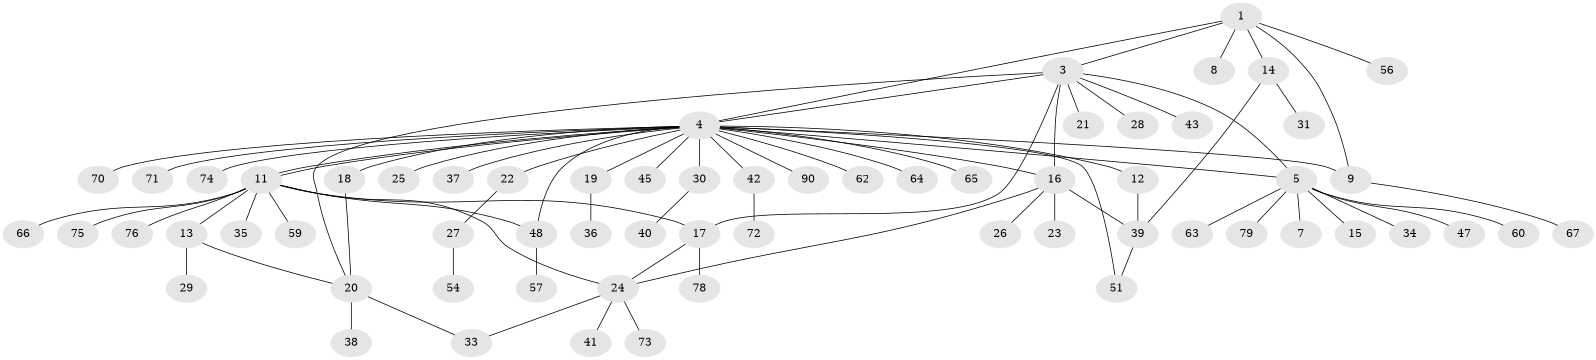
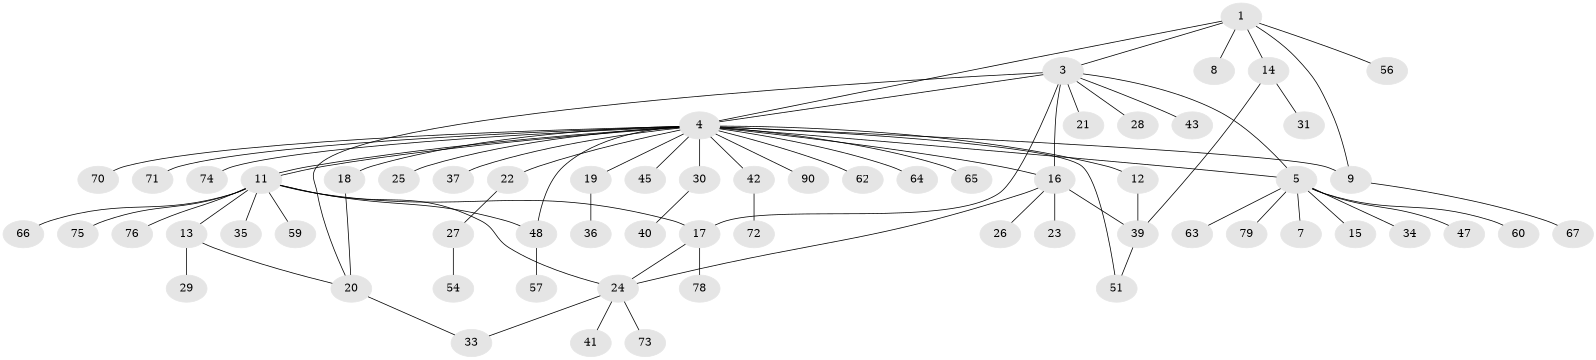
  graph {
    node [color=gray90 style=filled]
    1 [super="+2"]
    3 [super="+77"]
    4 [super="+6"]
    8
    9 [super="+10"]
    14
    56
    5 [super="+32"]
    16 [super="+58"]
    17
    20 [super="+68"]
    21
    28
    43
    11 [super="+55"]
    12 [super="+49"]
    18
    19
    22 [super="+61"]
    25
    30
    37
    42
    45
    48
    n26 [label=90]
    51
    62
    64
    65
    70
    71
    74
    67
    39 [super="+53"]
    31
    7
    15 [super="+46"]
    34
    47
    60
    63
    79
    24 [super="+44"]
    23
    26
    78
    33
-   38
    13 [super="+52"]
    35
    59
    66
    75
    76
    36
    27
    40
    72
    57
    29 [super="+69"]
    41
    73
    54
    1 -- 3
    1 -- 4
    1 -- 8
    1 -- 9
    1 -- 14
    1 -- 56
    3 -- 4 [weight=2]
    3 -- 5
    3 -- 16
    3 -- 17
    3 -- 20
    3 -- 21
    3 -- 28
    3 -- 43
    4 -- 9
    4 -- 5
    4 -- 16
    4 -- 11 [weight=2]
    4 -- 11
    4 -- 12
    4 -- 18
    4 -- 19
    4 -- 22
    4 -- 25
    4 -- 30
    4 -- 37
    4 -- 42
    4 -- 45
    4 -- 48
    4 -- n26
    4 -- 51
    4 -- 62
    4 -- 64
    4 -- 65
    4 -- 70
    4 -- 71
    4 -- 74
    9 -- 67
    14 -- 39
    14 -- 31
    5 -- 7
    5 -- 15
    5 -- 34
    5 -- 47
    5 -- 60
    5 -- 63
    5 -- 79
    16 -- 39
    16 -- 24
    16 -- 23
    16 -- 26
    17 -- 24
    17 -- 78
    20 -- 33
-   20 -- 38
    11 -- 17
    11 -- 48
    11 -- 24
    11 -- 13
    11 -- 35
    11 -- 59
    11 -- 66
    11 -- 75
    11 -- 76
    12 -- 39
    18 -- 20
    19 -- 36
    22 -- 27
    30 -- 40
    42 -- 72
    48 -- 57
    39 -- 51
    24 -- 33
    24 -- 41
    24 -- 73
    13 -- 20
    13 -- 29
    27 -- 54
  }
